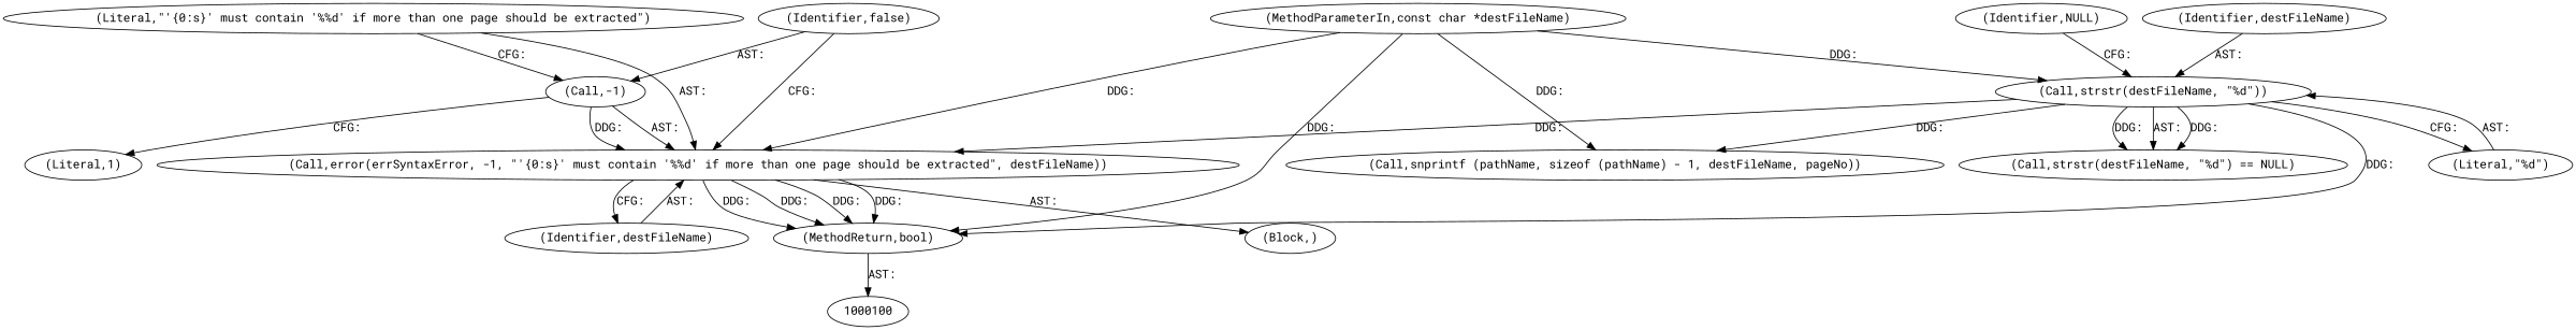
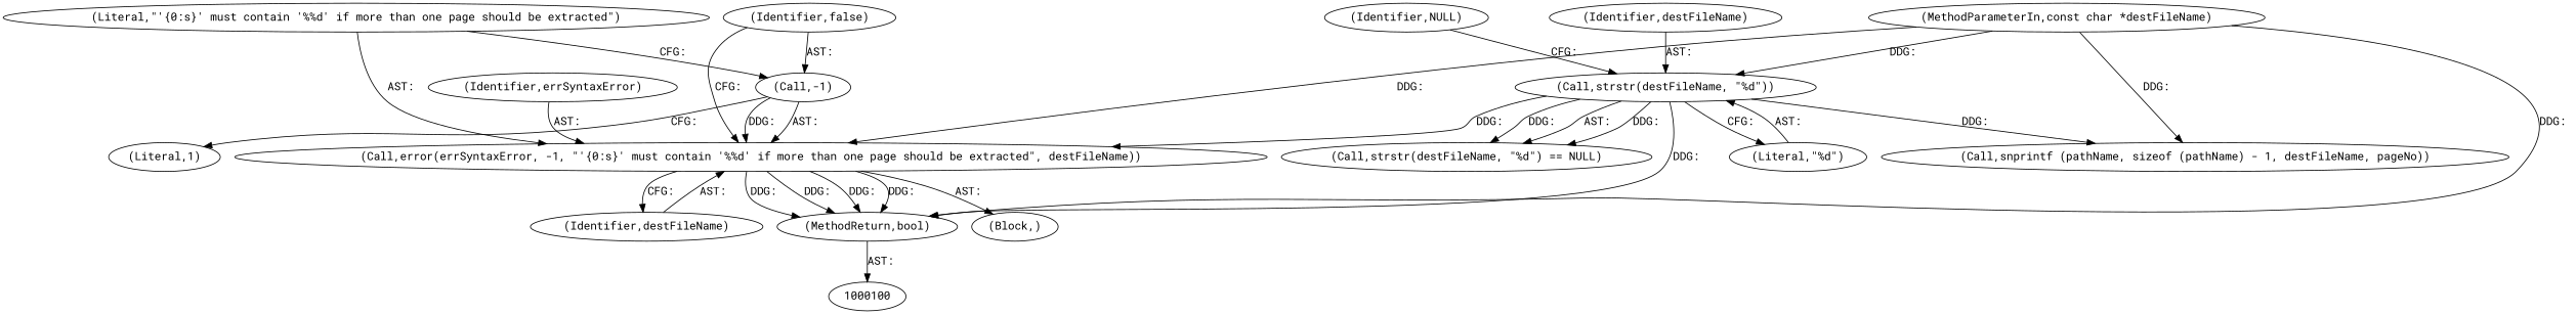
  digraph {
    fontname="Roboto Mono"
    node [fontname="Roboto Mono"]
    edge [fontname="Roboto Mono"]
    n1 [label="(Call,error(errSyntaxError, -1, \"'{0:s}' must contain '%%d' if more than one page should be extracted\", destFileName))"]
    n2 [label="(Identifier,destFileName)"]
    n3 [label="(Block,)"]
    n4 [label="(MethodReturn,bool)"]
    1000100
    n6 [label="(Call,-1)"]
    n7 [label="(Literal,1)"]
    n8 [label="(Call,strstr(destFileName, \"%d\"))"]
    n9 [label="(Call,snprintf (pathName, sizeof (pathName) - 1, destFileName, pageNo))"]
    n10 [label="(Literal,\"%d\")"]
    n11 [label="(Call,strstr(destFileName, \"%d\") == NULL)"]
    n12 [label="(MethodParameterIn,const char *destFileName)"]
    n13 [label="(Identifier,false)"]
+   n14 [label="(Identifier,errSyntaxError)"]
    n15 [label="(Identifier,NULL)"]
    n16 [label="(Identifier,destFileName)"]
    n17 [label="(Literal,\"'{0:s}' must contain '%%d' if more than one page should be extracted\")"]
    n1 -> n2 [label="CFG: "]
    n1 -> n3 [label="AST: "]
    n1 -> n4 [label="DDG: "]
    n1 -> n4 [label="DDG: "]
    n1 -> n4 [label="DDG: "]
    n1 -> n4 [label="DDG: "]
    n2 -> n1 [label="AST: "]
    n4 -> 1000100 [label="AST: "]
    n6 -> n1 [label="AST: "]
    n6 -> n1 [label="DDG: "]
    n6 -> n7 [label="CFG: "]
    n8 -> n1 [label="DDG: "]
    n8 -> n4 [label="DDG: "]
    n8 -> n9 [label="DDG: "]
    n8 -> n10 [label="CFG: "]
    n8 -> n11 [label="AST: "]
    n8 -> n11 [label="DDG: "]
    n8 -> n11 [label="DDG: "]
    n10 -> n8 [label="AST: "]
    n12 -> n1 [label="DDG: "]
    n12 -> n4 [label="DDG: "]
    n12 -> n8 [label="DDG: "]
    n12 -> n9 [label="DDG: "]
    n13 -> n1 [label="CFG: "]
    n13 -> n6 [label="AST: "]
+   n14 -> n1 [label="AST: "]
    n15 -> n8 [label="CFG: "]
    n16 -> n8 [label="AST: "]
    n17 -> n1 [label="AST: "]
    n17 -> n6 [label="CFG: "]
  }
